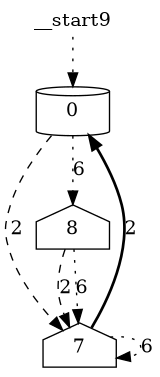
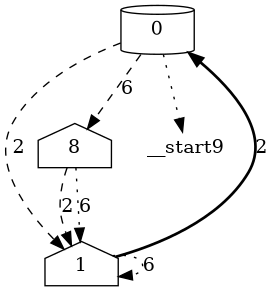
  digraph {
    node [shape=house]
    edge [style=dashed]
    n1 [label=0 shape=cylinder]
-   n2 [label=7]
+   n2 [label=1]
    n3 [label=8]
    n4 [height=0 label=__start9 shape=none width=0]
    n1 -> n2 [label=2]
-   n1 -> n3 [label=6 style=dotted]
+   n1 -> n3 [label=6]
    n2 -> n1 [label=2 style=bold]
    n2 -> n2 [label=6 style=dotted]
    n3 -> n2 [label=2]
    n3 -> n2 [label=6 style=dotted]
-   n4 -> n1 [style=dotted]
+   n1 -> n4 [style=dotted]
  }
